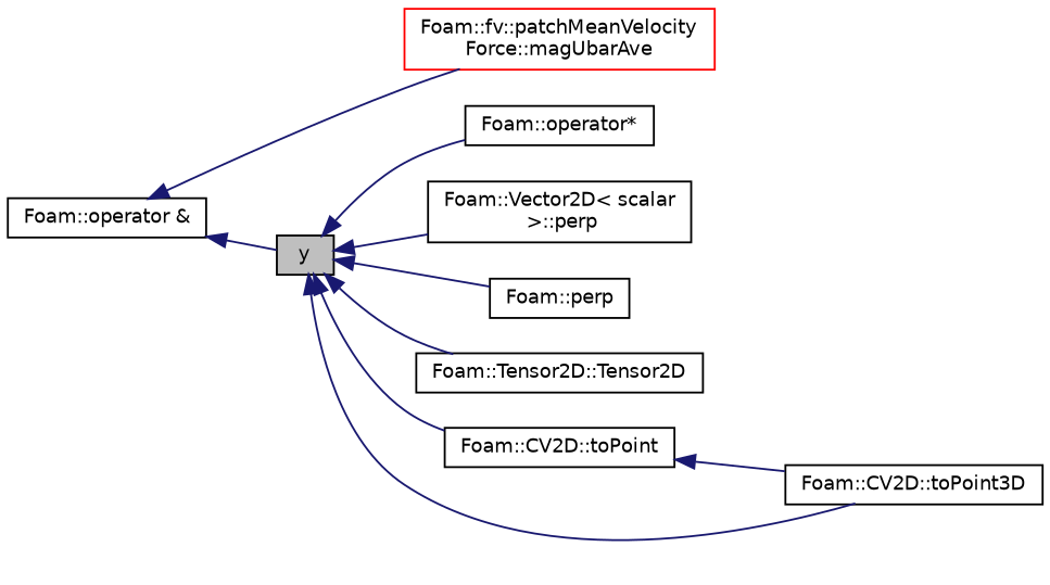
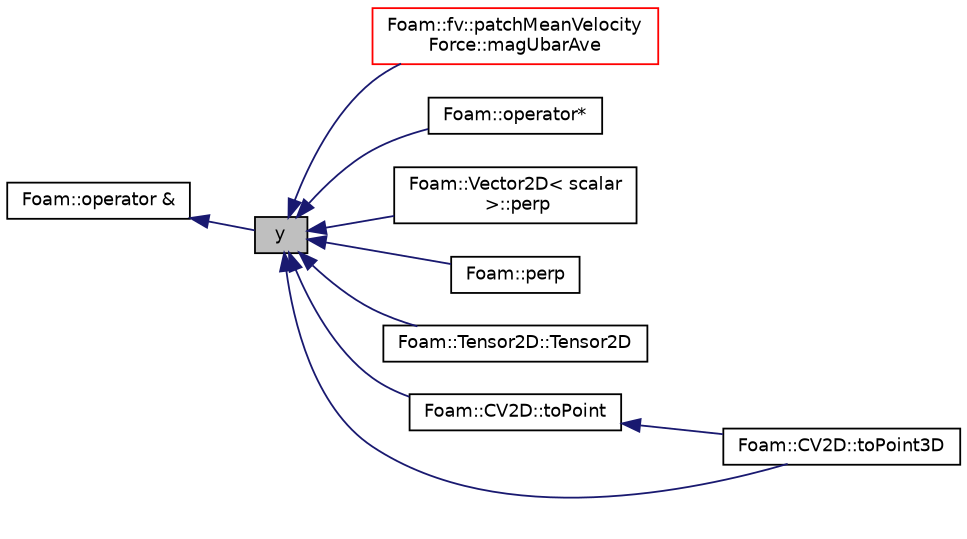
  digraph {
    rankdir=LR
    node [color=black fontname=Helvetica fontsize=10 shape=record]
    edge [color=midnightblue dir=back fontname=Helvetica fontsize=10 labelfontname=Helvetica labelfontsize=10 style=solid]
    n1 [fillcolor=grey75 fontcolor=black height=0.2 label=y style=filled width=0.4]
    n2 [color=red height=0.2 label="Foam::fv::patchMeanVelocity\lForce::magUbarAve" width=0.4]
    n3 [height=0.2 label="Foam::operator*" width=0.4]
    n4 [height=0.2 label="Foam::Vector2D\< scalar\l \>::perp" width=0.4]
    n5 [height=0.2 label="Foam::perp" width=0.4]
    n6 [height=0.2 label="Foam::Tensor2D::Tensor2D" width=0.4]
    n7 [height=0.2 label="Foam::CV2D::toPoint" width=0.4]
    n8 [height=0.2 label="Foam::CV2D::toPoint3D" width=0.4]
    n9 [height=0.2 label="Foam::operator &" width=0.4]
-   n9 -> n2
+   n1 -> n2
    n1 -> n3
    n1 -> n4
    n1 -> n5
    n1 -> n6
    n1 -> n7
    n1 -> n8
    n7 -> n8
    n9 -> n1
  }
